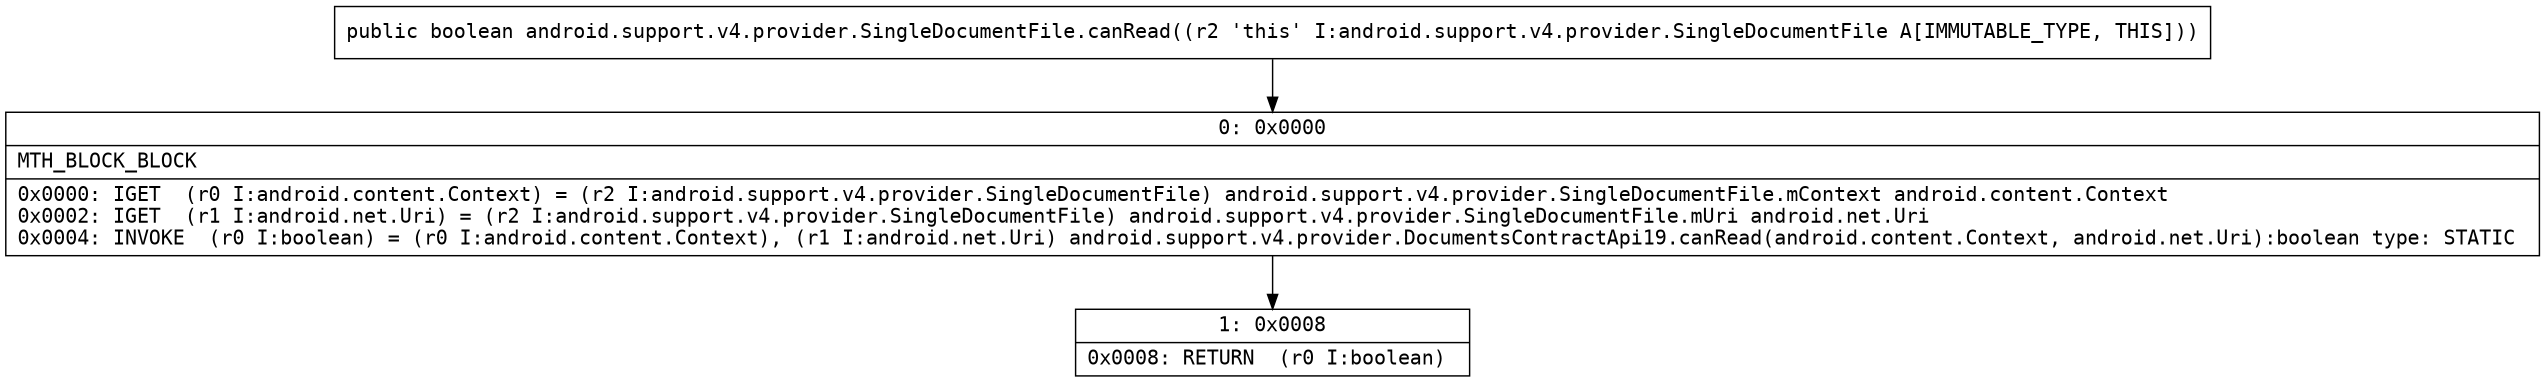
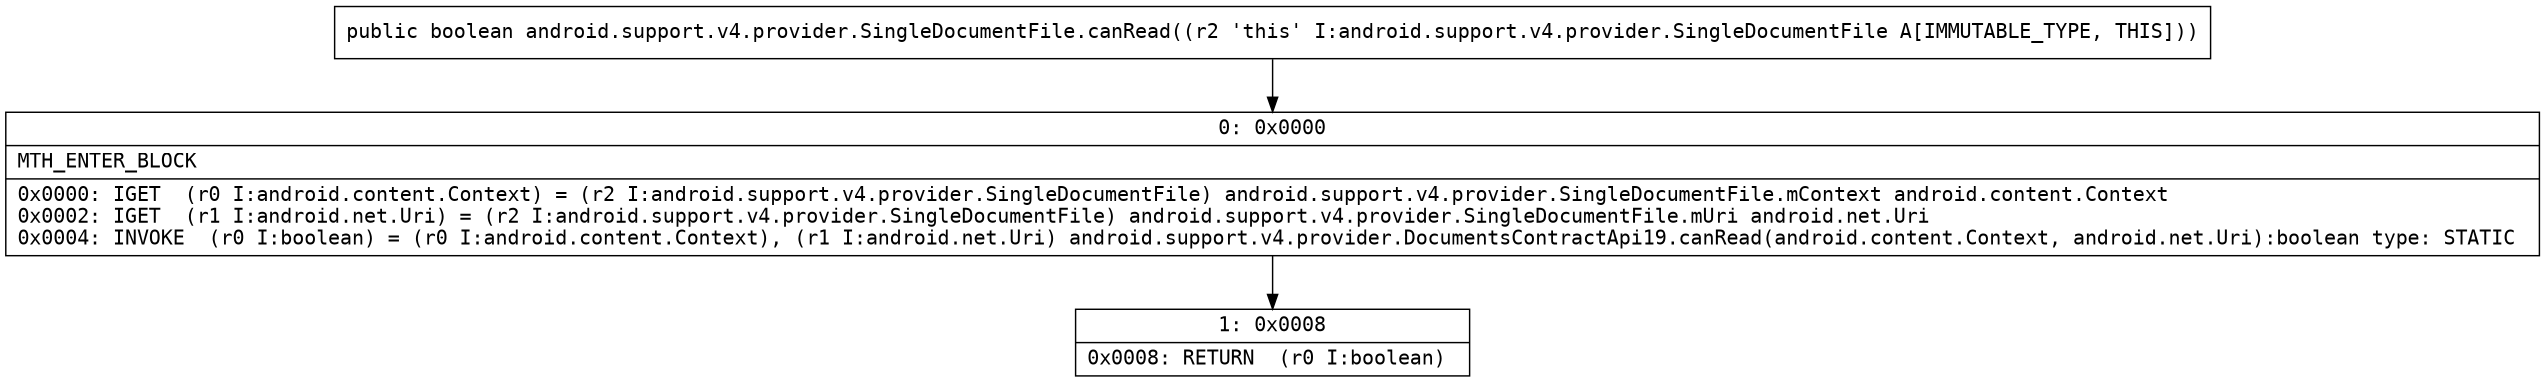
  digraph {
    fontname="DejaVu Sans Mono"
    node [shape=record fontname="DejaVu Sans Mono"]
    edge [fontname="DejaVu Sans Mono"]
-   n1 [label="{0\:\ 0x0000|MTH_BLOCK_BLOCK\l|0x0000: IGET  (r0 I:android.content.Context) = (r2 I:android.support.v4.provider.SingleDocumentFile) android.support.v4.provider.SingleDocumentFile.mContext android.content.Context \l0x0002: IGET  (r1 I:android.net.Uri) = (r2 I:android.support.v4.provider.SingleDocumentFile) android.support.v4.provider.SingleDocumentFile.mUri android.net.Uri \l0x0004: INVOKE  (r0 I:boolean) = (r0 I:android.content.Context), (r1 I:android.net.Uri) android.support.v4.provider.DocumentsContractApi19.canRead(android.content.Context, android.net.Uri):boolean type: STATIC \l}"]
+   n1 [label="{0\:\ 0x0000|MTH_ENTER_BLOCK\l|0x0000: IGET  (r0 I:android.content.Context) = (r2 I:android.support.v4.provider.SingleDocumentFile) android.support.v4.provider.SingleDocumentFile.mContext android.content.Context \l0x0002: IGET  (r1 I:android.net.Uri) = (r2 I:android.support.v4.provider.SingleDocumentFile) android.support.v4.provider.SingleDocumentFile.mUri android.net.Uri \l0x0004: INVOKE  (r0 I:boolean) = (r0 I:android.content.Context), (r1 I:android.net.Uri) android.support.v4.provider.DocumentsContractApi19.canRead(android.content.Context, android.net.Uri):boolean type: STATIC \l}"]
    n2 [label="{1\:\ 0x0008|0x0008: RETURN  (r0 I:boolean) \l}"]
    n3 [label="{public boolean android.support.v4.provider.SingleDocumentFile.canRead((r2 'this' I:android.support.v4.provider.SingleDocumentFile A[IMMUTABLE_TYPE, THIS])) }"]
    n1 -> n2
    n3 -> n1
  }
